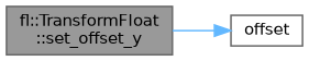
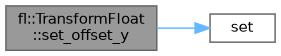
  digraph {
    rankdir=LR
    node [fontname=Helvetica fontsize=10 shape=box style=filled]
    n1 [color=gray40 fillcolor=grey60 fontcolor=black height=0.2 label="fl::TransformFloat\l::set_offset_y" width=0.4]
-   n2 [color=grey40 fillcolor=white height=0.2 label=offset width=0.4]
+   n2 [color=grey40 fillcolor=white height=0.2 label=set width=0.4]
    n1 -> n2 [color=steelblue1 fontname=Helvetica fontsize=10 labelfontname=Helvetica labelfontsize=10 style=solid]
  }
